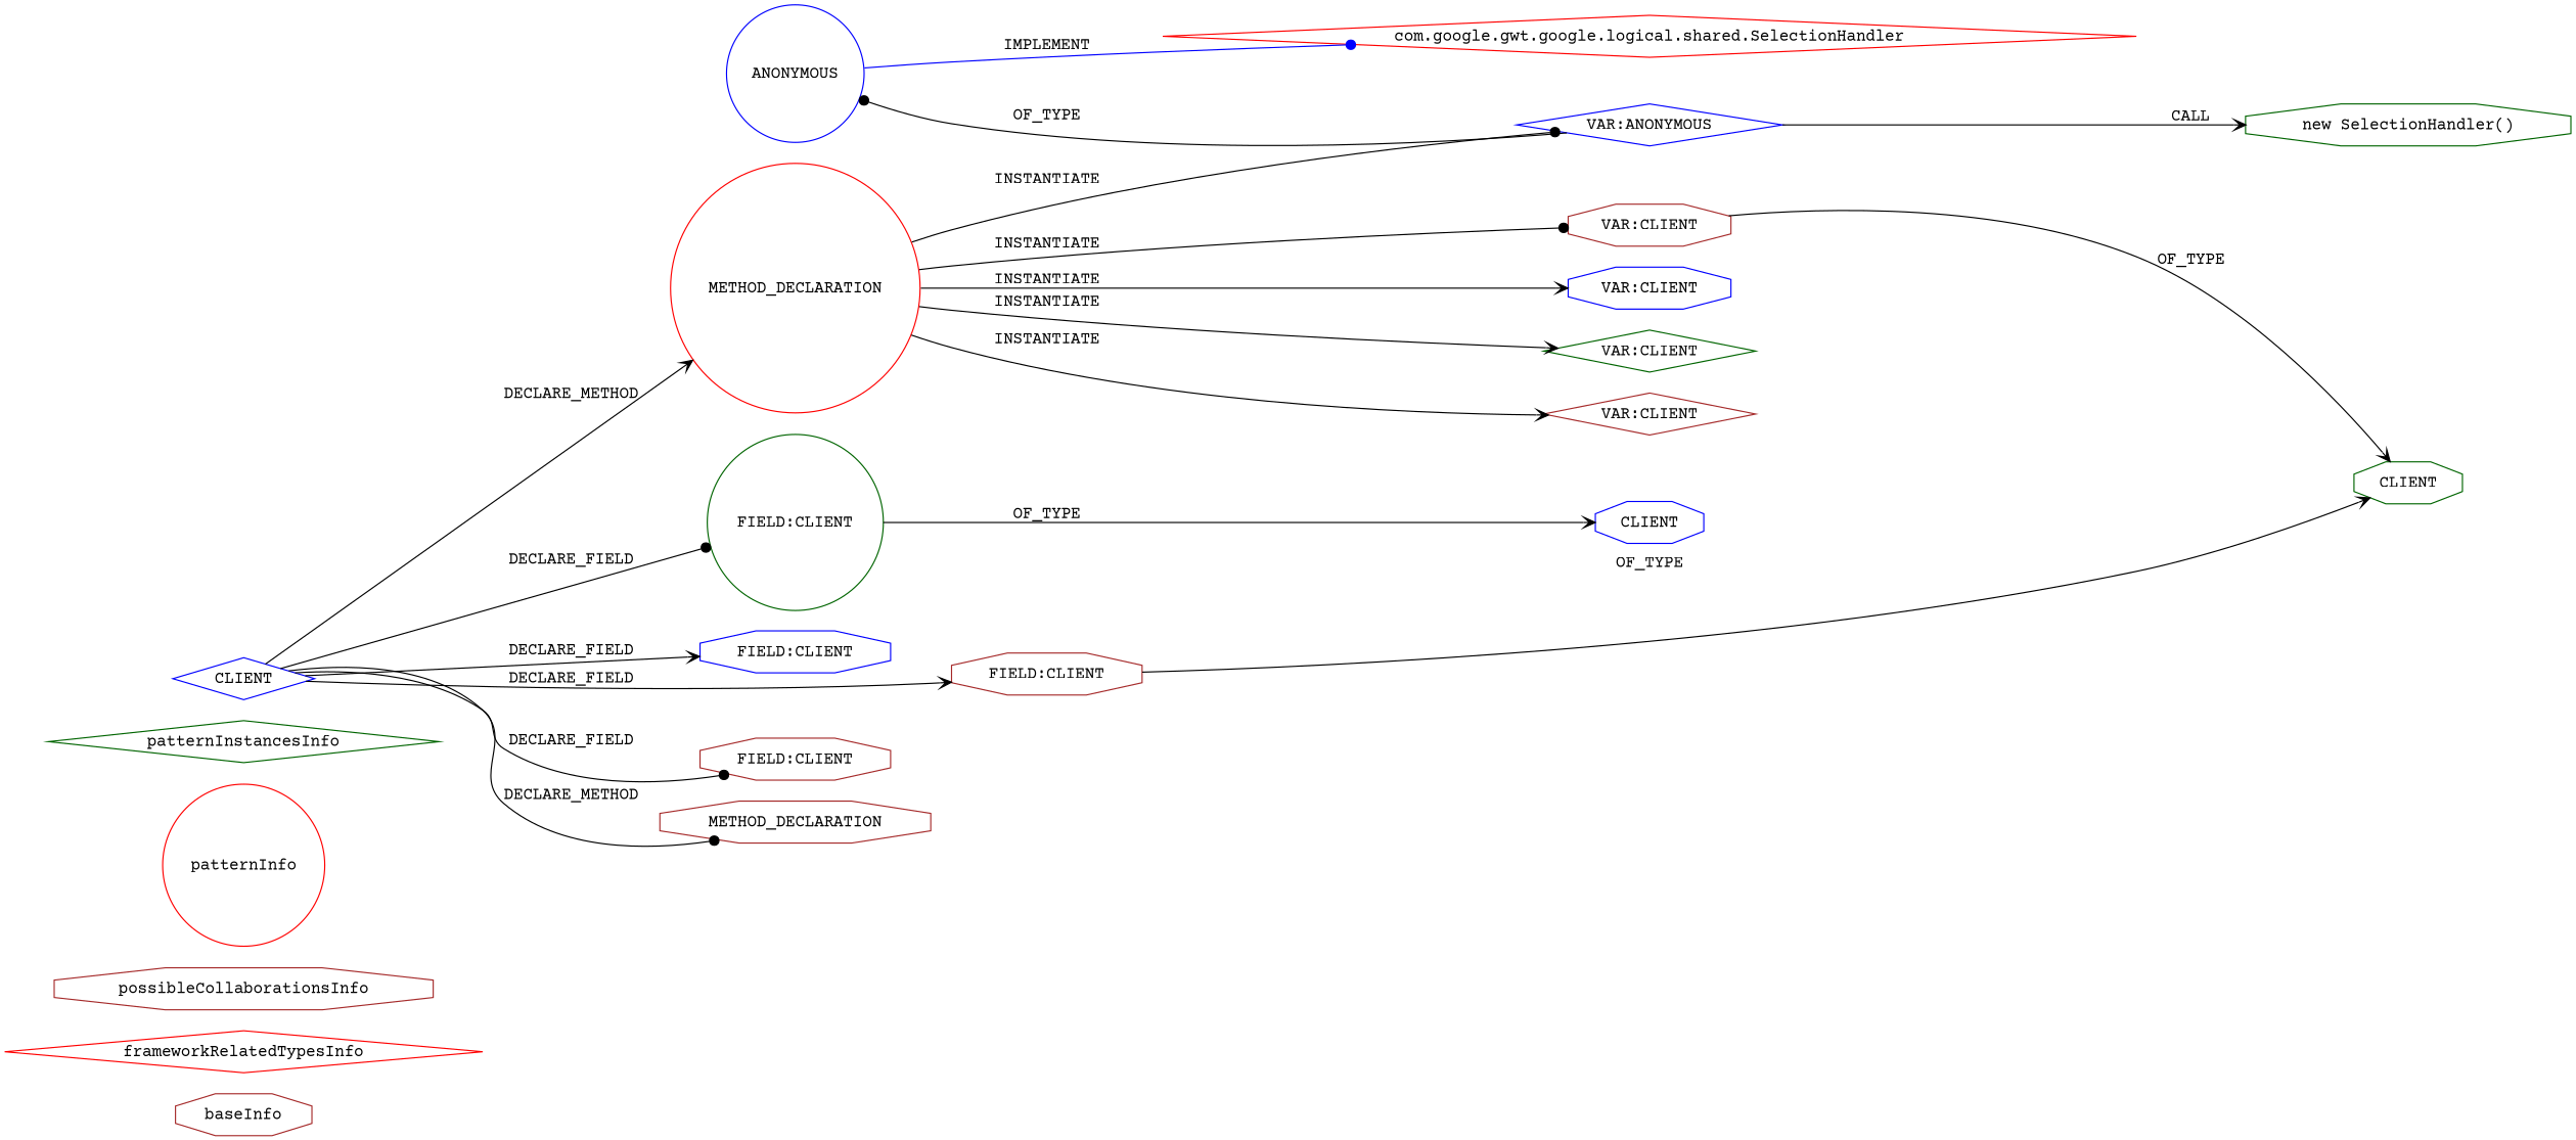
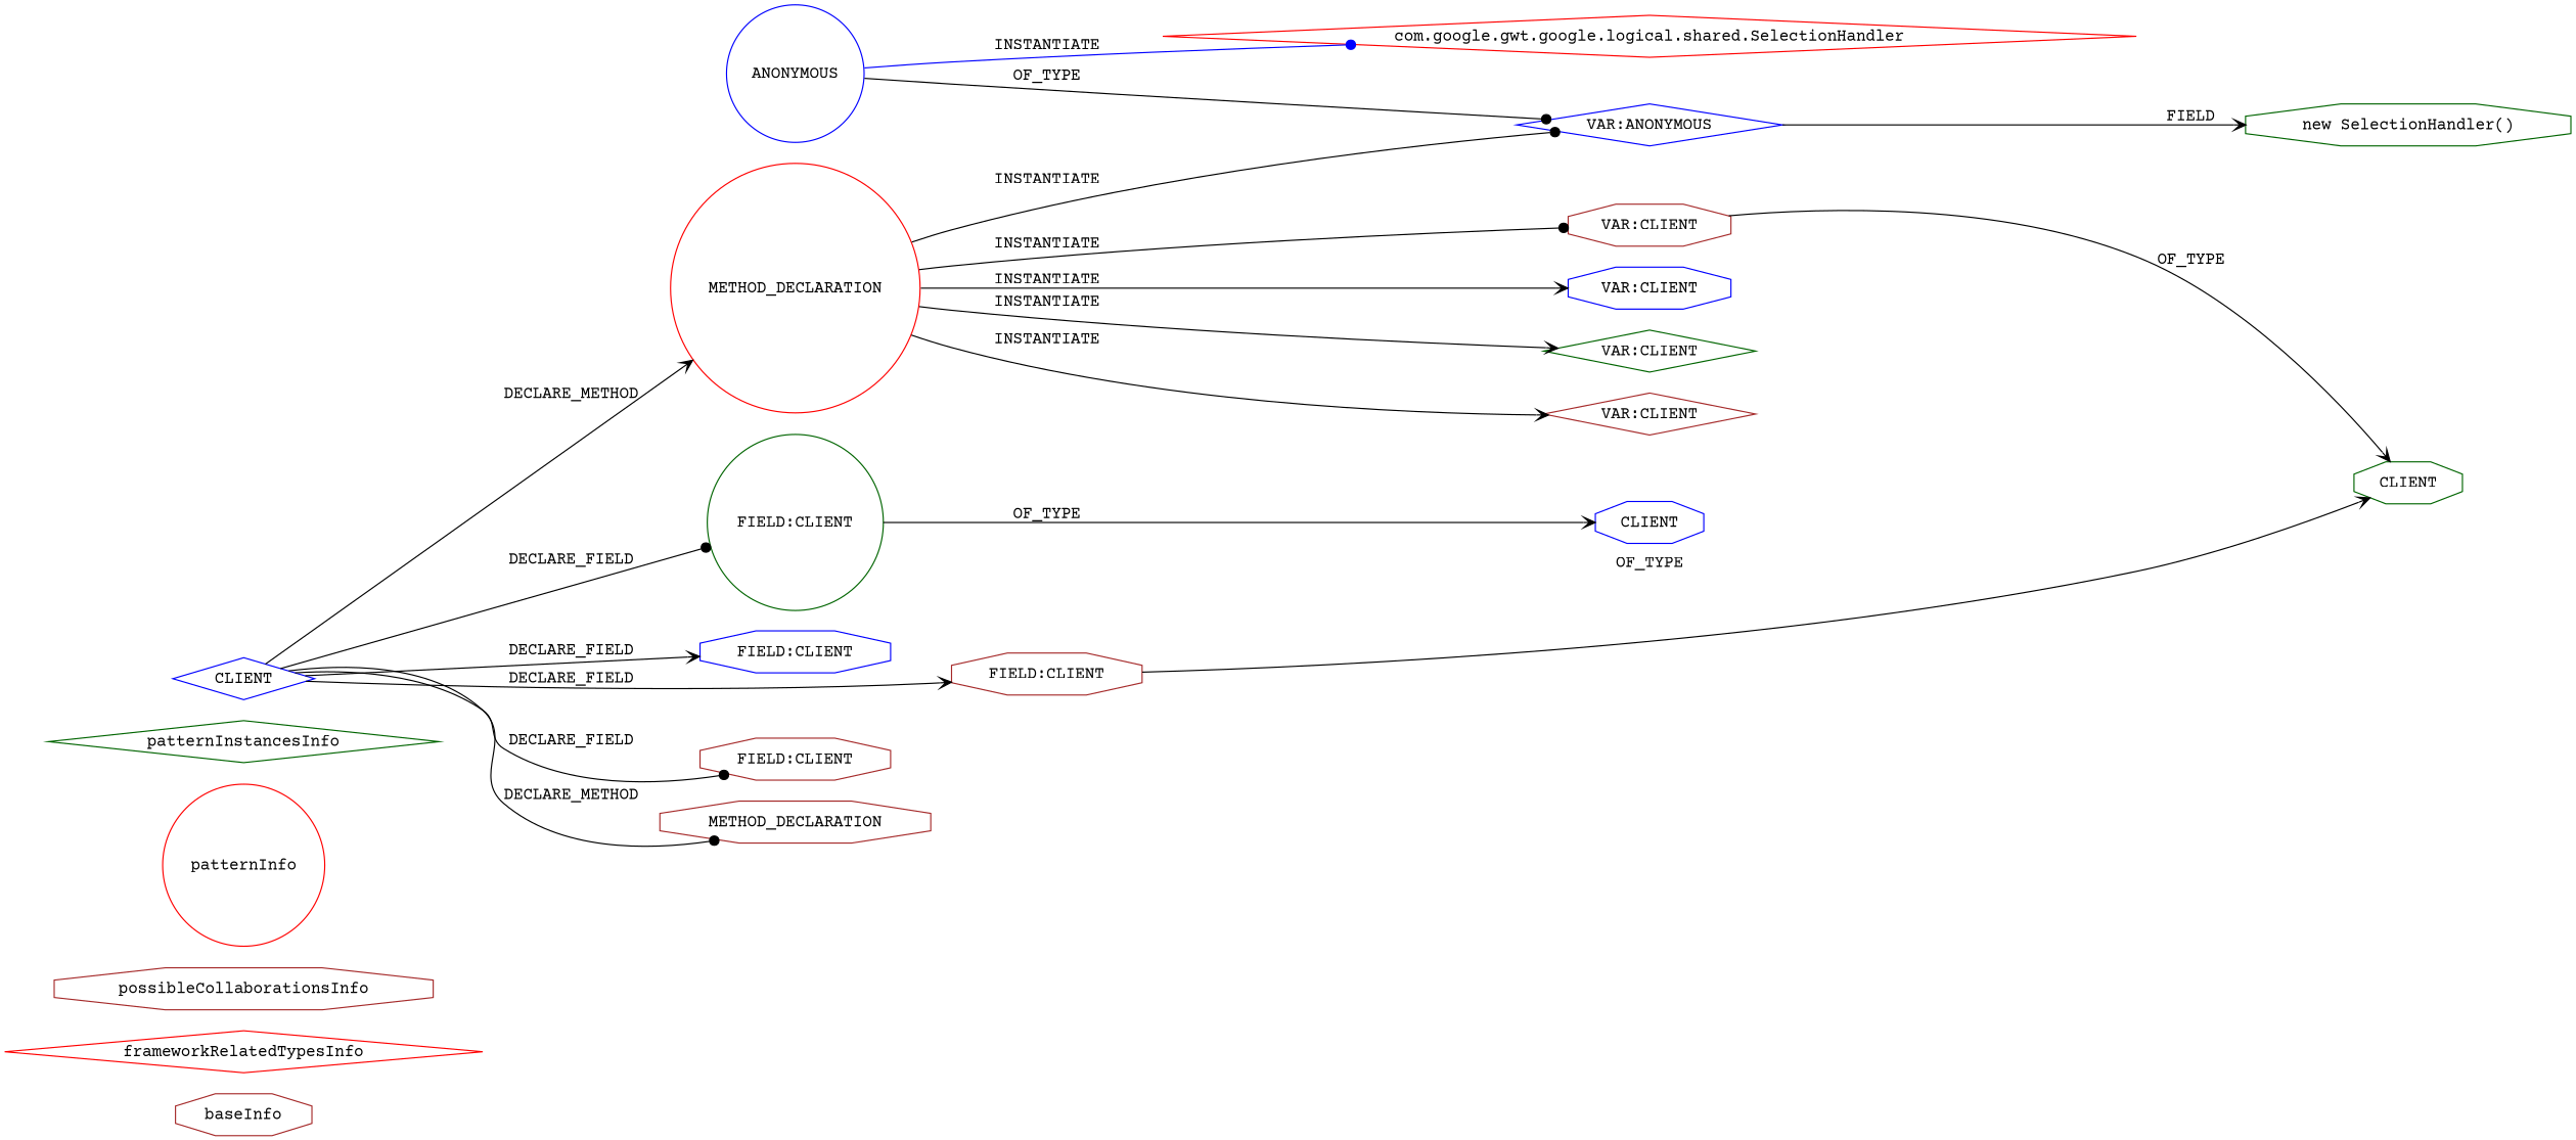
  digraph {
    fontname="Courier Prime"
    rankdir=LR
    node [color=brown fontname="Courier Prime" shape=octagon isFrameworkType=false]
    edge [arrowhead=vee fontname="Courier Prime"]
    baseInfo [category=pattern graphId=825 isAnonymous=false possibleRelation=false isFrameworkType=""]
    frameworkRelatedTypesInfo [color=red shape=diamond isFrameworkType=""]
    possibleCollaborationsInfo [isFrameworkType=""]
    patternInfo [color=red frequency=2.0 patternRootClient=0 shape=circle isFrameworkType=""]
    patternInstancesInfo [0="rdomingonl-layoutTest~/rdomingonl-layoutTest/layoutTest-master/src/main/java/nl/tc/rd/exp/layouttest/client/mvp/view/WidgetDesignerView.java~WidgetDesignerView~4344" 1="daonb-obudget~/daonb-obudget/obudget-master/src/client/src/org/obudget/client/Application.java~Application~1154" color=darkgreen shape=diamond isFrameworkType=""]
    n6 [color=red label="com.google.gwt.google.logical.shared.SelectionHandler" shape=diamond vertexType=FRAMEWORK_INTERFACE_TYPE]
    n7 [color=blue label=ANONYMOUS shape=circle vertexType=REFERENCE_ANONYMOUS_DECLARATION]
    n8 [color=blue label="VAR:ANONYMOUS" shape=diamond vertexType=VARIABLE_EXPRESION]
    n9 [color=darkgreen label="new SelectionHandler()" vertexType=CONSTRUCTOR_CALL]
    n10 [color=red label=METHOD_DECLARATION shape=circle vertexType=CLIENT_METHOD_DECLARATION]
    n11 [label="VAR:CLIENT" vertexType=VARIABLE_EXPRESION]
    n12 [color=blue label="VAR:CLIENT" vertexType=VARIABLE_EXPRESION]
    n13 [color=darkgreen label="VAR:CLIENT" shape=diamond vertexType=VARIABLE_EXPRESION]
    n14 [label="VAR:CLIENT" shape=diamond vertexType=VARIABLE_EXPRESION]
    n15 [color=darkgreen label=CLIENT vertexType=REFERENCE_CLIENT_CLASS_DECLARATION]
    n16 [color=blue label=CLIENT shape=diamond vertexType=ROOT_CLIENT_CLASS_DECLARATION]
    n17 [color=darkgreen label="FIELD:CLIENT" shape=circle vertexType=FIELD_DECLARATION]
    n18 [color=blue label="FIELD:CLIENT" vertexType=FIELD_DECLARATION]
    n19 [label="FIELD:CLIENT" vertexType=FIELD_DECLARATION]
    n20 [label="FIELD:CLIENT" vertexType=FIELD_DECLARATION]
    n21 [label=METHOD_DECLARATION vertexType=CLIENT_METHOD_DECLARATION]
    n22 [color=blue label=CLIENT vertexType=REFERENCE_CLIENT_CLASS_DECLARATION]
-   n7 -> n6 [arrowhead=dot color=blue label=IMPLEMENT]
-   n8 -> n7 [arrowhead=dot label=OF_TYPE]
-   n8 -> n9 [label=CALL]
+   n7 -> n6 [arrowhead=dot color=blue label=INSTANTIATE]
+   n7 -> n8 [arrowhead=dot label=OF_TYPE]
+   n8 -> n9 [label=FIELD]
    n10 -> n8 [arrowhead=dot label=INSTANTIATE]
    n10 -> n11 [arrowhead=dot label=INSTANTIATE]
    n10 -> n12 [label=INSTANTIATE]
    n10 -> n13 [label=INSTANTIATE]
    n10 -> n14 [label=INSTANTIATE]
    n11 -> n15 [label=OF_TYPE]
    n16 -> n10 [label=DECLARE_METHOD]
    n16 -> n17 [arrowhead=dot label=DECLARE_FIELD]
    n16 -> n18 [label=DECLARE_FIELD]
    n16 -> n19 [label=DECLARE_FIELD]
    n16 -> n20 [arrowhead=dot label=DECLARE_FIELD]
    n16 -> n21 [arrowhead=dot label=DECLARE_METHOD]
    n17 -> n22 [label=OF_TYPE]
    n19 -> n15 [label=OF_TYPE]
  }
